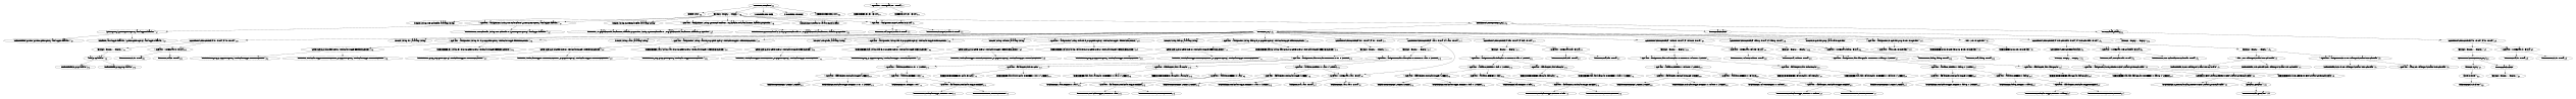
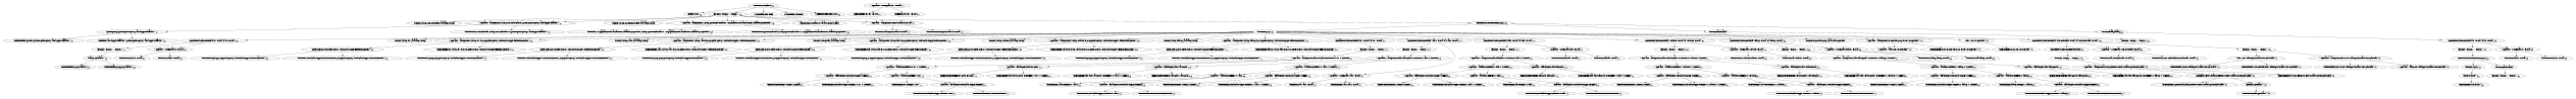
  digraph {
    n1 [label=<(METHOD,setColors)<SUB>186</SUB>>]
    n2 [label=<(PARAM,this)<SUB>186</SUB>>]
    n3 [label=<(BLOCK,&lt;empty&gt;,&lt;empty&gt;)<SUB>186</SUB>>]
    n4 [label=<(MODIFIER,PRIVATE)>]
    n5 [label=<(MODIFIER,VIRTUAL)>]
    n6 [label=<(METHOD_RETURN,void)<SUB>186</SUB>>]
    n7 [label=<(LOCAL,String userColorFile: java.lang.String)>]
    n8 [label=<(&lt;operator&gt;.assignment,String userColorFile = System.getProperty(&quot;ant.logger.defaults&quot;))<SUB>187</SUB>>]
    n9 [label=<(LOCAL,String systemColorFile: java.lang.String)>]
    n10 [label=<(&lt;operator&gt;.assignment,String systemColorFile = &quot;/org/apache/tools/ant/listener/defaults.properties&quot;)<SUB>188</SUB>>]
    n11 [label=<(LOCAL,InputStream in: java.io.InputStream)>]
    n12 [label=<(&lt;operator&gt;.assignment,InputStream in = null)<SUB>191</SUB>>]
    n13 [label=<(CONTROL_STRUCTURE,try,try)<SUB>193</SUB>>]
    n14 [label=<(IDENTIFIER,userColorFile,String userColorFile = System.getProperty(&quot;ant.logger.defaults&quot;))<SUB>187</SUB>>]
    n15 [label=<(getProperty,System.getProperty(&quot;ant.logger.defaults&quot;))<SUB>187</SUB>>]
    n16 [label=<(IDENTIFIER,systemColorFile,String systemColorFile = &quot;/org/apache/tools/ant/listener/defaults.properties&quot;)<SUB>188</SUB>>]
    n17 [label=<(LITERAL,&quot;/org/apache/tools/ant/listener/defaults.properties&quot;,String systemColorFile = &quot;/org/apache/tools/ant/listener/defaults.properties&quot;)<SUB>189</SUB>>]
    n18 [label=<(IDENTIFIER,in,InputStream in = null)<SUB>191</SUB>>]
    n19 [label=<(LITERAL,null,InputStream in = null)<SUB>191</SUB>>]
    n20 [label=<(BLOCK,try,try)<SUB>193</SUB>>]
    n21 [label=<(BLOCK,catch,catch)>]
    n22 [label=<(BLOCK,finally,finally)<SUB>228</SUB>>]
    n23 [label=<(IDENTIFIER,System,System.getProperty(&quot;ant.logger.defaults&quot;))<SUB>187</SUB>>]
    n24 [label=<(LITERAL,&quot;ant.logger.defaults&quot;,System.getProperty(&quot;ant.logger.defaults&quot;))<SUB>187</SUB>>]
    n25 [label=<(LOCAL,Properties prop: java.util.Properties)>]
    n26 [label=<(&lt;operator&gt;.assignment,Properties prop = new Properties())<SUB>194</SUB>>]
    n27 [label=<(&lt;init&gt;,new Properties())<SUB>194</SUB>>]
    n28 [label=<(CONTROL_STRUCTURE,if (userColorFile != null),if (userColorFile != null))<SUB>196</SUB>>]
    n29 [label=<(CONTROL_STRUCTURE,if (in != null),if (in != null))<SUB>202</SUB>>]
    n30 [label=<(LOCAL,String err: java.lang.String)>]
    n31 [label=<(&lt;operator&gt;.assignment,String err = prop.getProperty(&quot;AnsiColorLogger.ERROR_COLOR&quot;))<SUB>206</SUB>>]
    n32 [label=<(LOCAL,String warn: java.lang.String)>]
    n33 [label=<(&lt;operator&gt;.assignment,String warn = prop.getProperty(&quot;AnsiColorLogger.WARNING_COLOR&quot;))<SUB>207</SUB>>]
    n34 [label=<(LOCAL,String info: java.lang.String)>]
    n35 [label=<(&lt;operator&gt;.assignment,String info = prop.getProperty(&quot;AnsiColorLogger.INFO_COLOR&quot;))<SUB>208</SUB>>]
    n36 [label=<(LOCAL,String verbose: java.lang.String)>]
    n37 [label=<(&lt;operator&gt;.assignment,String verbose = prop.getProperty(&quot;AnsiColorLogger.VERBOSE_COLOR&quot;))<SUB>209</SUB>>]
    n38 [label=<(LOCAL,String debug: java.lang.String)>]
    n39 [label=<(&lt;operator&gt;.assignment,String debug = prop.getProperty(&quot;AnsiColorLogger.DEBUG_COLOR&quot;))<SUB>210</SUB>>]
    n40 [label=<(CONTROL_STRUCTURE,if (err != null),if (err != null))<SUB>211</SUB>>]
    n41 [label=<(CONTROL_STRUCTURE,if (warn != null),if (warn != null))<SUB>214</SUB>>]
    n42 [label=<(CONTROL_STRUCTURE,if (info != null),if (info != null))<SUB>217</SUB>>]
    n43 [label=<(CONTROL_STRUCTURE,if (verbose != null),if (verbose != null))<SUB>220</SUB>>]
    n44 [label=<(CONTROL_STRUCTURE,if (debug != null),if (debug != null))<SUB>223</SUB>>]
    n45 [label=<(BLOCK,&lt;empty&gt;,&lt;empty&gt;)<SUB>226</SUB>>]
    n46 [label=<(CONTROL_STRUCTURE,if (in != null),if (in != null))<SUB>229</SUB>>]
    n47 [label=<(IDENTIFIER,prop,Properties prop = new Properties())<SUB>194</SUB>>]
    n48 [label=<(&lt;operator&gt;.alloc,new Properties())<SUB>194</SUB>>]
    n49 [label=<(IDENTIFIER,prop,new Properties())<SUB>194</SUB>>]
    n50 [label=<(&lt;operator&gt;.notEquals,userColorFile != null)<SUB>396</SUB>>]
    n51 [label=<(BLOCK,&lt;empty&gt;,&lt;empty&gt;)<SUB>196</SUB>>]
    n52 [label=<(CONTROL_STRUCTURE,else,else)<SUB>198</SUB>>]
    n53 [label=<(&lt;operator&gt;.notEquals,in != null)<SUB>202</SUB>>]
    n54 [label=<(BLOCK,&lt;empty&gt;,&lt;empty&gt;)<SUB>202</SUB>>]
    n55 [label=<(IDENTIFIER,err,String err = prop.getProperty(&quot;AnsiColorLogger.ERROR_COLOR&quot;))<SUB>206</SUB>>]
    n56 [label=<(getProperty,prop.getProperty(&quot;AnsiColorLogger.ERROR_COLOR&quot;))<SUB>206</SUB>>]
    n57 [label=<(IDENTIFIER,warn,String warn = prop.getProperty(&quot;AnsiColorLogger.WARNING_COLOR&quot;))<SUB>207</SUB>>]
    n58 [label=<(getProperty,prop.getProperty(&quot;AnsiColorLogger.WARNING_COLOR&quot;))<SUB>207</SUB>>]
    n59 [label=<(IDENTIFIER,info,String info = prop.getProperty(&quot;AnsiColorLogger.INFO_COLOR&quot;))<SUB>208</SUB>>]
    n60 [label=<(getProperty,prop.getProperty(&quot;AnsiColorLogger.INFO_COLOR&quot;))<SUB>208</SUB>>]
    n61 [label=<(IDENTIFIER,verbose,String verbose = prop.getProperty(&quot;AnsiColorLogger.VERBOSE_COLOR&quot;))<SUB>209</SUB>>]
    n62 [label=<(getProperty,prop.getProperty(&quot;AnsiColorLogger.VERBOSE_COLOR&quot;))<SUB>209</SUB>>]
    n63 [label=<(IDENTIFIER,debug,String debug = prop.getProperty(&quot;AnsiColorLogger.DEBUG_COLOR&quot;))<SUB>210</SUB>>]
    n64 [label=<(getProperty,prop.getProperty(&quot;AnsiColorLogger.DEBUG_COLOR&quot;))<SUB>210</SUB>>]
    n65 [label=<(BLOCK,&lt;empty&gt;,&lt;empty&gt;)<SUB>211</SUB>>]
    n66 [label=<(&lt;operator&gt;.notEquals,warn != null)<SUB>214</SUB>>]
    n67 [label=<(BLOCK,&lt;empty&gt;,&lt;empty&gt;)<SUB>214</SUB>>]
    n68 [label=<(&lt;operator&gt;.notEquals,info != null)<SUB>217</SUB>>]
    n69 [label=<(BLOCK,&lt;empty&gt;,&lt;empty&gt;)<SUB>217</SUB>>]
    n70 [label=<(&lt;operator&gt;.notEquals,verbose != null)<SUB>220</SUB>>]
    n71 [label=<(BLOCK,&lt;empty&gt;,&lt;empty&gt;)<SUB>220</SUB>>]
    n72 [label=<(&lt;operator&gt;.notEquals,debug != null)<SUB>223</SUB>>]
    n73 [label=<(BLOCK,&lt;empty&gt;,&lt;empty&gt;)<SUB>223</SUB>>]
    n74 [label=<(IDENTIFIER,userColorFile,userColorFile != null)<SUB>196</SUB>>]
    n75 [label=<(LITERAL,null,userColorFile != null)<SUB>196</SUB>>]
    n76 [label=<(&lt;operator&gt;.assignment,in = new FileInputStream(userColorFile))<SUB>197</SUB>>]
    n77 [label=<(&lt;init&gt;,new FileInputStream(userColorFile))<SUB>197</SUB>>]
    n78 [label=<(BLOCK,&lt;empty&gt;,&lt;empty&gt;)<SUB>198</SUB>>]
    n79 [label=<(IDENTIFIER,in,in = new FileInputStream(userColorFile))<SUB>197</SUB>>]
    n80 [label=<(&lt;operator&gt;.alloc,new FileInputStream(userColorFile))<SUB>197</SUB>>]
    n81 [label=<(IDENTIFIER,in,new FileInputStream(userColorFile))<SUB>197</SUB>>]
    n82 [label=<(IDENTIFIER,userColorFile,new FileInputStream(userColorFile))<SUB>197</SUB>>]
    n83 [label=<(&lt;operator&gt;.assignment,in = getResourceAsStream(systemColorFile))<SUB>199</SUB>>]
    n84 [label=<(IDENTIFIER,in,in = getResourceAsStream(systemColorFile))<SUB>199</SUB>>]
    n85 [label=<(getResourceAsStream,getResourceAsStream(systemColorFile))<SUB>199</SUB>>]
    n86 [label=<(getClass,getClass())<SUB>199</SUB>>]
    n87 [label=<(IDENTIFIER,systemColorFile,getResourceAsStream(systemColorFile))<SUB>199</SUB>>]
    n88 [label=<(IDENTIFIER,this,getClass())<SUB>199</SUB>>]
    n89 [label=<(IDENTIFIER,in,in != null)<SUB>202</SUB>>]
    n90 [label=<(LITERAL,null,in != null)<SUB>202</SUB>>]
    n91 [label=<(load,prop.load(in))<SUB>203</SUB>>]
    n92 [label=<(IDENTIFIER,prop,prop.load(in))<SUB>203</SUB>>]
    n93 [label=<(IDENTIFIER,in,prop.load(in))<SUB>203</SUB>>]
    n94 [label=<(IDENTIFIER,prop,prop.getProperty(&quot;AnsiColorLogger.ERROR_COLOR&quot;))<SUB>206</SUB>>]
    n95 [label=<(LITERAL,&quot;AnsiColorLogger.ERROR_COLOR&quot;,prop.getProperty(&quot;AnsiColorLogger.ERROR_COLOR&quot;))<SUB>206</SUB>>]
    n96 [label=<(IDENTIFIER,prop,prop.getProperty(&quot;AnsiColorLogger.WARNING_COLOR&quot;))<SUB>207</SUB>>]
    n97 [label=<(LITERAL,&quot;AnsiColorLogger.WARNING_COLOR&quot;,prop.getProperty(&quot;AnsiColorLogger.WARNING_COLOR&quot;))<SUB>207</SUB>>]
    n98 [label=<(IDENTIFIER,prop,prop.getProperty(&quot;AnsiColorLogger.INFO_COLOR&quot;))<SUB>208</SUB>>]
    n99 [label=<(LITERAL,&quot;AnsiColorLogger.INFO_COLOR&quot;,prop.getProperty(&quot;AnsiColorLogger.INFO_COLOR&quot;))<SUB>208</SUB>>]
    n100 [label=<(IDENTIFIER,prop,prop.getProperty(&quot;AnsiColorLogger.VERBOSE_COLOR&quot;))<SUB>209</SUB>>]
    n101 [label=<(LITERAL,&quot;AnsiColorLogger.VERBOSE_COLOR&quot;,prop.getProperty(&quot;AnsiColorLogger.VERBOSE_COLOR&quot;))<SUB>209</SUB>>]
    n102 [label=<(IDENTIFIER,prop,prop.getProperty(&quot;AnsiColorLogger.DEBUG_COLOR&quot;))<SUB>210</SUB>>]
    n103 [label=<(LITERAL,&quot;AnsiColorLogger.DEBUG_COLOR&quot;,prop.getProperty(&quot;AnsiColorLogger.DEBUG_COLOR&quot;))<SUB>210</SUB>>]
    n104 [label=<(&lt;operator&gt;.notEquals,err != null)<SUB>211</SUB>>]
    n105 [label=<(IDENTIFIER,err,err != null)<SUB>211</SUB>>]
    n106 [label=<(LITERAL,null,err != null)<SUB>211</SUB>>]
    n107 [label=<(&lt;operator&gt;.assignment,this.errColor = PREFIX + err + SUFFIX)<SUB>212</SUB>>]
    n108 [label=<(&lt;operator&gt;.fieldAccess,this.errColor)<SUB>212</SUB>>]
    n109 [label=<(&lt;operator&gt;.addition,PREFIX + err + SUFFIX)<SUB>212</SUB>>]
    n110 [label=<(IDENTIFIER,this,this.errColor = PREFIX + err + SUFFIX)<SUB>212</SUB>>]
    n111 [label=<(FIELD_IDENTIFIER,errColor,errColor)<SUB>212</SUB>>]
    n112 [label=<(&lt;operator&gt;.addition,PREFIX + err)<SUB>212</SUB>>]
    n113 [label=<(&lt;operator&gt;.fieldAccess,AnsiColorLogger.SUFFIX)<SUB>212</SUB>>]
    n114 [label=<(&lt;operator&gt;.fieldAccess,AnsiColorLogger.PREFIX)<SUB>212</SUB>>]
    n115 [label=<(IDENTIFIER,err,PREFIX + err)<SUB>212</SUB>>]
    n116 [label=<(IDENTIFIER,AnsiColorLogger,PREFIX + err + SUFFIX)<SUB>212</SUB>>]
    n117 [label=<(FIELD_IDENTIFIER,SUFFIX,SUFFIX)<SUB>212</SUB>>]
    n118 [label=<(IDENTIFIER,AnsiColorLogger,PREFIX + err)<SUB>212</SUB>>]
    n119 [label=<(FIELD_IDENTIFIER,PREFIX,PREFIX)<SUB>212</SUB>>]
    n120 [label=<(IDENTIFIER,warn,warn != null)<SUB>214</SUB>>]
    n121 [label=<(LITERAL,null,warn != null)<SUB>214</SUB>>]
    n122 [label=<(&lt;operator&gt;.assignment,this.warnColor = PREFIX + warn + SUFFIX)<SUB>215</SUB>>]
    n123 [label=<(&lt;operator&gt;.fieldAccess,this.warnColor)<SUB>215</SUB>>]
    n124 [label=<(&lt;operator&gt;.addition,PREFIX + warn + SUFFIX)<SUB>215</SUB>>]
    n125 [label=<(IDENTIFIER,this,this.warnColor = PREFIX + warn + SUFFIX)<SUB>215</SUB>>]
    n126 [label=<(FIELD_IDENTIFIER,warnColor,warnColor)<SUB>215</SUB>>]
    n127 [label=<(&lt;operator&gt;.addition,PREFIX + warn)<SUB>215</SUB>>]
    n128 [label=<(&lt;operator&gt;.fieldAccess,AnsiColorLogger.SUFFIX)<SUB>215</SUB>>]
    n129 [label=<(&lt;operator&gt;.fieldAccess,AnsiColorLogger.PREFIX)<SUB>215</SUB>>]
    n130 [label=<(IDENTIFIER,warn,PREFIX + warn)<SUB>215</SUB>>]
    n131 [label=<(IDENTIFIER,AnsiColorLogger,PREFIX + warn + SUFFIX)<SUB>215</SUB>>]
    n132 [label=<(FIELD_IDENTIFIER,SUFFIX,SUFFIX)<SUB>215</SUB>>]
    n133 [label=<(IDENTIFIER,AnsiColorLogger,PREFIX + warn)<SUB>215</SUB>>]
    n134 [label=<(FIELD_IDENTIFIER,PREFIX,PREFIX)<SUB>215</SUB>>]
    n135 [label=<(IDENTIFIER,info,info != null)<SUB>217</SUB>>]
    n136 [label=<(LITERAL,null,info != null)<SUB>217</SUB>>]
    n137 [label=<(&lt;operator&gt;.assignment,this.infoColor = PREFIX + info + SUFFIX)<SUB>218</SUB>>]
    n138 [label=<(&lt;operator&gt;.fieldAccess,this.infoColor)<SUB>218</SUB>>]
    n139 [label=<(&lt;operator&gt;.addition,PREFIX + info + SUFFIX)<SUB>218</SUB>>]
    n140 [label=<(IDENTIFIER,this,this.infoColor = PREFIX + info + SUFFIX)<SUB>218</SUB>>]
    n141 [label=<(FIELD_IDENTIFIER,infoColor,infoColor)<SUB>218</SUB>>]
    n142 [label=<(&lt;operator&gt;.addition,PREFIX + info)<SUB>218</SUB>>]
    n143 [label=<(&lt;operator&gt;.fieldAccess,AnsiColorLogger.SUFFIX)<SUB>218</SUB>>]
    n144 [label=<(&lt;operator&gt;.fieldAccess,AnsiColorLogger.PREFIX)<SUB>218</SUB>>]
    n145 [label=<(IDENTIFIER,info,PREFIX + info)<SUB>218</SUB>>]
    n146 [label=<(IDENTIFIER,AnsiColorLogger,PREFIX + info + SUFFIX)<SUB>218</SUB>>]
    n147 [label=<(FIELD_IDENTIFIER,SUFFIX,SUFFIX)<SUB>218</SUB>>]
    n148 [label=<(IDENTIFIER,AnsiColorLogger,PREFIX + info)<SUB>218</SUB>>]
    n149 [label=<(FIELD_IDENTIFIER,PREFIX,PREFIX)<SUB>218</SUB>>]
    n150 [label=<(IDENTIFIER,verbose,verbose != null)<SUB>220</SUB>>]
    n151 [label=<(LITERAL,null,verbose != null)<SUB>220</SUB>>]
    n152 [label=<(&lt;operator&gt;.assignment,this.verboseColor = PREFIX + verbose + SUFFIX)<SUB>221</SUB>>]
    n153 [label=<(&lt;operator&gt;.fieldAccess,this.verboseColor)<SUB>221</SUB>>]
    n154 [label=<(&lt;operator&gt;.addition,PREFIX + verbose + SUFFIX)<SUB>221</SUB>>]
    n155 [label=<(IDENTIFIER,this,this.verboseColor = PREFIX + verbose + SUFFIX)<SUB>221</SUB>>]
    n156 [label=<(FIELD_IDENTIFIER,verboseColor,verboseColor)<SUB>221</SUB>>]
    n157 [label=<(&lt;operator&gt;.addition,PREFIX + verbose)<SUB>221</SUB>>]
    n158 [label=<(&lt;operator&gt;.fieldAccess,AnsiColorLogger.SUFFIX)<SUB>221</SUB>>]
    n159 [label=<(&lt;operator&gt;.fieldAccess,AnsiColorLogger.PREFIX)<SUB>221</SUB>>]
    n160 [label=<(IDENTIFIER,verbose,PREFIX + verbose)<SUB>221</SUB>>]
    n161 [label=<(IDENTIFIER,AnsiColorLogger,PREFIX + verbose + SUFFIX)<SUB>221</SUB>>]
    n162 [label=<(FIELD_IDENTIFIER,SUFFIX,SUFFIX)<SUB>221</SUB>>]
    n163 [label=<(IDENTIFIER,AnsiColorLogger,PREFIX + verbose)<SUB>221</SUB>>]
    n164 [label=<(FIELD_IDENTIFIER,PREFIX,PREFIX)<SUB>221</SUB>>]
    n165 [label=<(IDENTIFIER,debug,debug != null)<SUB>223</SUB>>]
    n166 [label=<(LITERAL,null,debug != null)<SUB>223</SUB>>]
    n167 [label=<(&lt;operator&gt;.assignment,this.debugColor = PREFIX + debug + SUFFIX)<SUB>224</SUB>>]
    n168 [label=<(&lt;operator&gt;.fieldAccess,this.debugColor)<SUB>224</SUB>>]
    n169 [label=<(&lt;operator&gt;.addition,PREFIX + debug + SUFFIX)<SUB>224</SUB>>]
    n170 [label=<(IDENTIFIER,this,this.debugColor = PREFIX + debug + SUFFIX)<SUB>224</SUB>>]
    n171 [label=<(FIELD_IDENTIFIER,debugColor,debugColor)<SUB>224</SUB>>]
    n172 [label=<(&lt;operator&gt;.addition,PREFIX + debug)<SUB>224</SUB>>]
    n173 [label=<(&lt;operator&gt;.fieldAccess,AnsiColorLogger.SUFFIX)<SUB>224</SUB>>]
    n174 [label=<(&lt;operator&gt;.fieldAccess,AnsiColorLogger.PREFIX)<SUB>224</SUB>>]
    n175 [label=<(IDENTIFIER,debug,PREFIX + debug)<SUB>224</SUB>>]
    n176 [label=<(IDENTIFIER,AnsiColorLogger,PREFIX + debug + SUFFIX)<SUB>224</SUB>>]
    n177 [label=<(FIELD_IDENTIFIER,SUFFIX,SUFFIX)<SUB>224</SUB>>]
    n178 [label=<(IDENTIFIER,AnsiColorLogger,PREFIX + debug)<SUB>224</SUB>>]
    n179 [label=<(FIELD_IDENTIFIER,PREFIX,PREFIX)<SUB>224</SUB>>]
    n180 [label=<(&lt;operator&gt;.notEquals,in != null)<SUB>229</SUB>>]
    n181 [label=<(BLOCK,&lt;empty&gt;,&lt;empty&gt;)<SUB>229</SUB>>]
    n182 [label=<(IDENTIFIER,in,in != null)<SUB>229</SUB>>]
    n183 [label=<(LITERAL,null,in != null)<SUB>229</SUB>>]
    n184 [label=<(CONTROL_STRUCTURE,try,try)<SUB>230</SUB>>]
    n185 [label=<(BLOCK,try,try)<SUB>230</SUB>>]
    n186 [label=<(BLOCK,catch,catch)>]
    n187 [label=<(close,in.close())<SUB>231</SUB>>]
    n188 [label=<(BLOCK,&lt;empty&gt;,&lt;empty&gt;)<SUB>232</SUB>>]
    n189 [label=<(IDENTIFIER,in,in.close())<SUB>231</SUB>>]
    n1 -> n2
    n1 -> n3
    n1 -> n4
    n1 -> n5
    n1 -> n6
    n3 -> n7
    n3 -> n8
    n3 -> n9
    n3 -> n10
    n3 -> n11
    n3 -> n12
    n3 -> n13
    n8 -> n14
    n8 -> n15
    n10 -> n16
    n10 -> n17
    n12 -> n18
    n12 -> n19
    n13 -> n20
    n13 -> n21
    n13 -> n22
    n15 -> n23
    n15 -> n24
    n20 -> n25
    n20 -> n26
    n20 -> n27
    n20 -> n28
    n20 -> n29
    n20 -> n30
    n20 -> n31
    n20 -> n32
    n20 -> n33
    n20 -> n34
    n20 -> n35
    n20 -> n36
    n20 -> n37
    n20 -> n38
    n20 -> n39
    n20 -> n40
    n20 -> n41
    n20 -> n42
    n20 -> n43
    n20 -> n44
    n21 -> n45
    n22 -> n46
    n26 -> n47
    n26 -> n48
    n27 -> n49
    n28 -> n50
    n28 -> n51
    n28 -> n52
    n29 -> n53
    n29 -> n54
    n31 -> n55
    n31 -> n56
    n33 -> n57
    n33 -> n58
    n35 -> n59
    n35 -> n60
    n37 -> n61
    n37 -> n62
    n39 -> n63
    n39 -> n64
    n40 -> n65
    n41 -> n66
    n41 -> n67
    n42 -> n68
    n42 -> n69
    n43 -> n70
    n43 -> n71
    n44 -> n72
    n44 -> n73
    n46 -> n180
    n46 -> n181
    n50 -> n74
    n50 -> n75
    n51 -> n76
    n51 -> n77
    n52 -> n78
    n53 -> n89
    n53 -> n90
    n54 -> n91
    n56 -> n94
    n56 -> n95
    n58 -> n96
    n58 -> n97
    n60 -> n98
    n60 -> n99
    n62 -> n100
    n62 -> n101
    n64 -> n102
    n64 -> n103
    n65 -> n107
    n66 -> n120
    n66 -> n121
    n67 -> n122
    n68 -> n135
    n68 -> n136
    n69 -> n137
    n70 -> n150
    n70 -> n151
    n71 -> n152
    n72 -> n165
    n72 -> n166
    n73 -> n167
    n76 -> n79
    n76 -> n80
    n77 -> n81
    n77 -> n82
    n78 -> n83
    n83 -> n84
    n83 -> n85
    n85 -> n86
    n85 -> n87
    n86 -> n88
    n91 -> n92
    n91 -> n93
    n104 -> n105
    n104 -> n106
    n107 -> n108
    n107 -> n109
    n108 -> n110
    n108 -> n111
    n109 -> n112
    n109 -> n113
    n112 -> n114
    n112 -> n115
    n113 -> n116
    n113 -> n117
    n114 -> n118
    n114 -> n119
    n122 -> n123
    n122 -> n124
    n123 -> n125
    n123 -> n126
-   n124 -> n66
+   n124 -> n127
    n124 -> n128
    n127 -> n129
    n127 -> n130
    n128 -> n131
    n128 -> n132
    n129 -> n133
    n129 -> n134
    n137 -> n138
    n137 -> n139
    n138 -> n140
    n138 -> n141
    n139 -> n142
    n139 -> n143
    n142 -> n144
    n142 -> n145
    n143 -> n146
    n143 -> n147
    n144 -> n148
    n144 -> n149
    n152 -> n153
    n152 -> n154
    n153 -> n155
    n153 -> n156
    n154 -> n157
    n154 -> n158
    n157 -> n159
    n157 -> n160
    n158 -> n161
    n158 -> n162
    n159 -> n163
    n159 -> n164
    n167 -> n168
    n167 -> n169
    n168 -> n170
    n168 -> n171
    n169 -> n172
    n169 -> n173
    n172 -> n174
    n172 -> n175
    n173 -> n176
    n173 -> n177
    n174 -> n178
    n174 -> n179
    n180 -> n182
    n180 -> n183
    n181 -> n184
    n184 -> n185
    n184 -> n186
    n185 -> n187
    n186 -> n188
    n187 -> n189
  }
